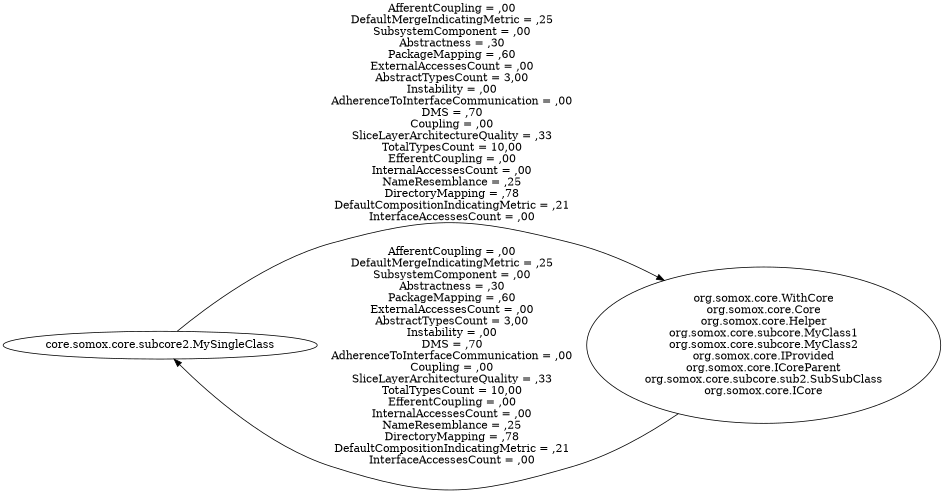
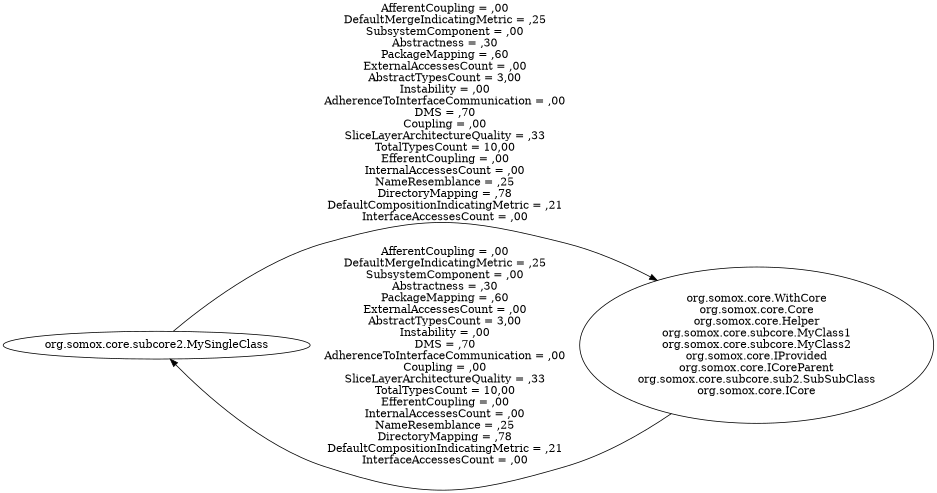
  digraph {
    rankdir=LR
-   "org.somox.core.subcore2.MySingleClass" [label="core.somox.core.subcore2.MySingleClass"]
+   "org.somox.core.subcore2.MySingleClass"
    "org.somox.core.WithCore\norg.somox.core.Core\norg.somox.core.Helper\norg.somox.core.subcore.MyClass1\norg.somox.core.subcore.MyClass2\norg.somox.core.IProvided\norg.somox.core.ICoreParent\norg.somox.core.subcore.sub2.SubSubClass\norg.somox.core.ICore"
    "org.somox.core.subcore2.MySingleClass" -> "org.somox.core.WithCore\norg.somox.core.Core\norg.somox.core.Helper\norg.somox.core.subcore.MyClass1\norg.somox.core.subcore.MyClass2\norg.somox.core.IProvided\norg.somox.core.ICoreParent\norg.somox.core.subcore.sub2.SubSubClass\norg.somox.core.ICore" [label="AfferentCoupling = ,00\nDefaultMergeIndicatingMetric = ,25\nSubsystemComponent = ,00\nAbstractness = ,30\nPackageMapping = ,60\nExternalAccessesCount = ,00\nAbstractTypesCount = 3,00\nInstability = ,00\nAdherenceToInterfaceCommunication = ,00\nDMS = ,70\nCoupling = ,00\nSliceLayerArchitectureQuality = ,33\nTotalTypesCount = 10,00\nEfferentCoupling = ,00\nInternalAccessesCount = ,00\nNameResemblance = ,25\nDirectoryMapping = ,78\nDefaultCompositionIndicatingMetric = ,21\nInterfaceAccessesCount = ,00\n"]
    "org.somox.core.WithCore\norg.somox.core.Core\norg.somox.core.Helper\norg.somox.core.subcore.MyClass1\norg.somox.core.subcore.MyClass2\norg.somox.core.IProvided\norg.somox.core.ICoreParent\norg.somox.core.subcore.sub2.SubSubClass\norg.somox.core.ICore" -> "org.somox.core.subcore2.MySingleClass" [label="AfferentCoupling = ,00\nDefaultMergeIndicatingMetric = ,25\nSubsystemComponent = ,00\nAbstractness = ,30\nPackageMapping = ,60\nExternalAccessesCount = ,00\nAbstractTypesCount = 3,00\nInstability = ,00\nDMS = ,70\nAdherenceToInterfaceCommunication = ,00\nCoupling = ,00\nSliceLayerArchitectureQuality = ,33\nTotalTypesCount = 10,00\nEfferentCoupling = ,00\nInternalAccessesCount = ,00\nNameResemblance = ,25\nDirectoryMapping = ,78\nDefaultCompositionIndicatingMetric = ,21\nInterfaceAccessesCount = ,00\n"]
  }
